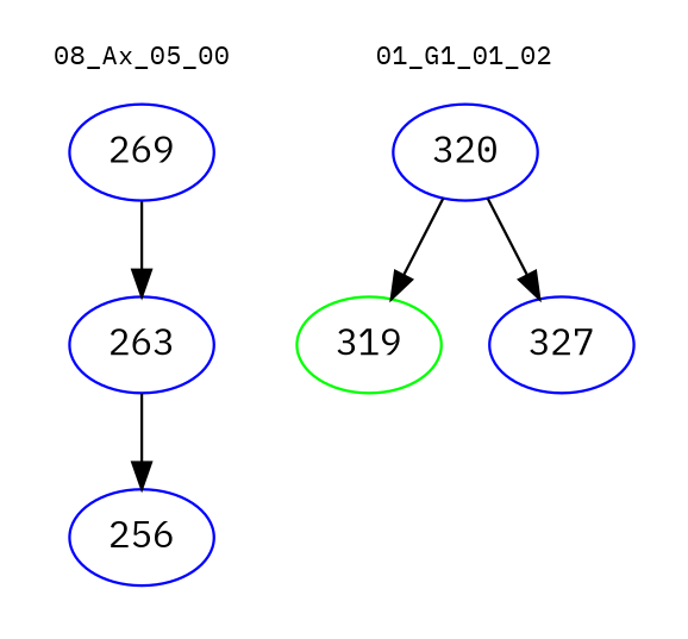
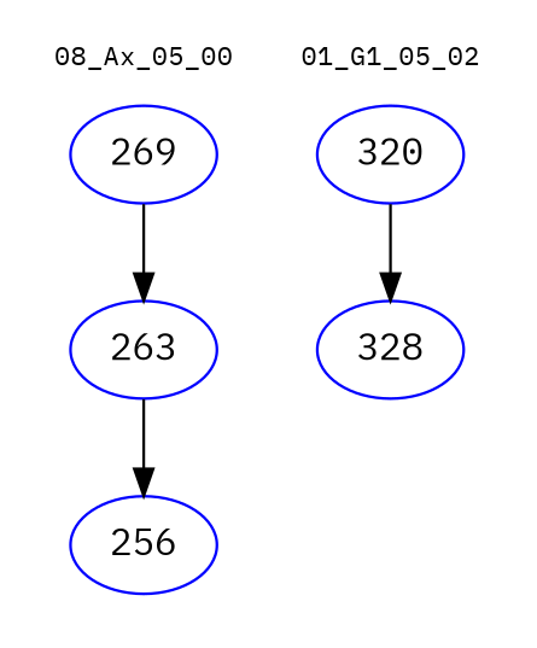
  digraph {
    fontname="IBM Plex Mono"
    node [color=blue fontname="IBM Plex Mono"]
    edge [color=black fontname="IBM Plex Mono"]
    n1 [label=263]
    n2 [label=256]
    n3 [label=269]
    n4 [label=320]
-   n5 [color=green label=319]
-   n6 [label=327]
+   n6 [label=328]
    subgraph cluster_1 {
      color=white
      fontsize=10
      label="08_Ax_05_00"
      n1
      n2
      n3
    }
    subgraph cluster_2 {
      color=white
      fontsize=10
-     label="01_G1_01_02"
+     label="01_G1_05_02"
      n4
-     n5
      n6
    }
    n1 -> n2
    n3 -> n1
-   n4 -> n5
    n4 -> n6
  }
